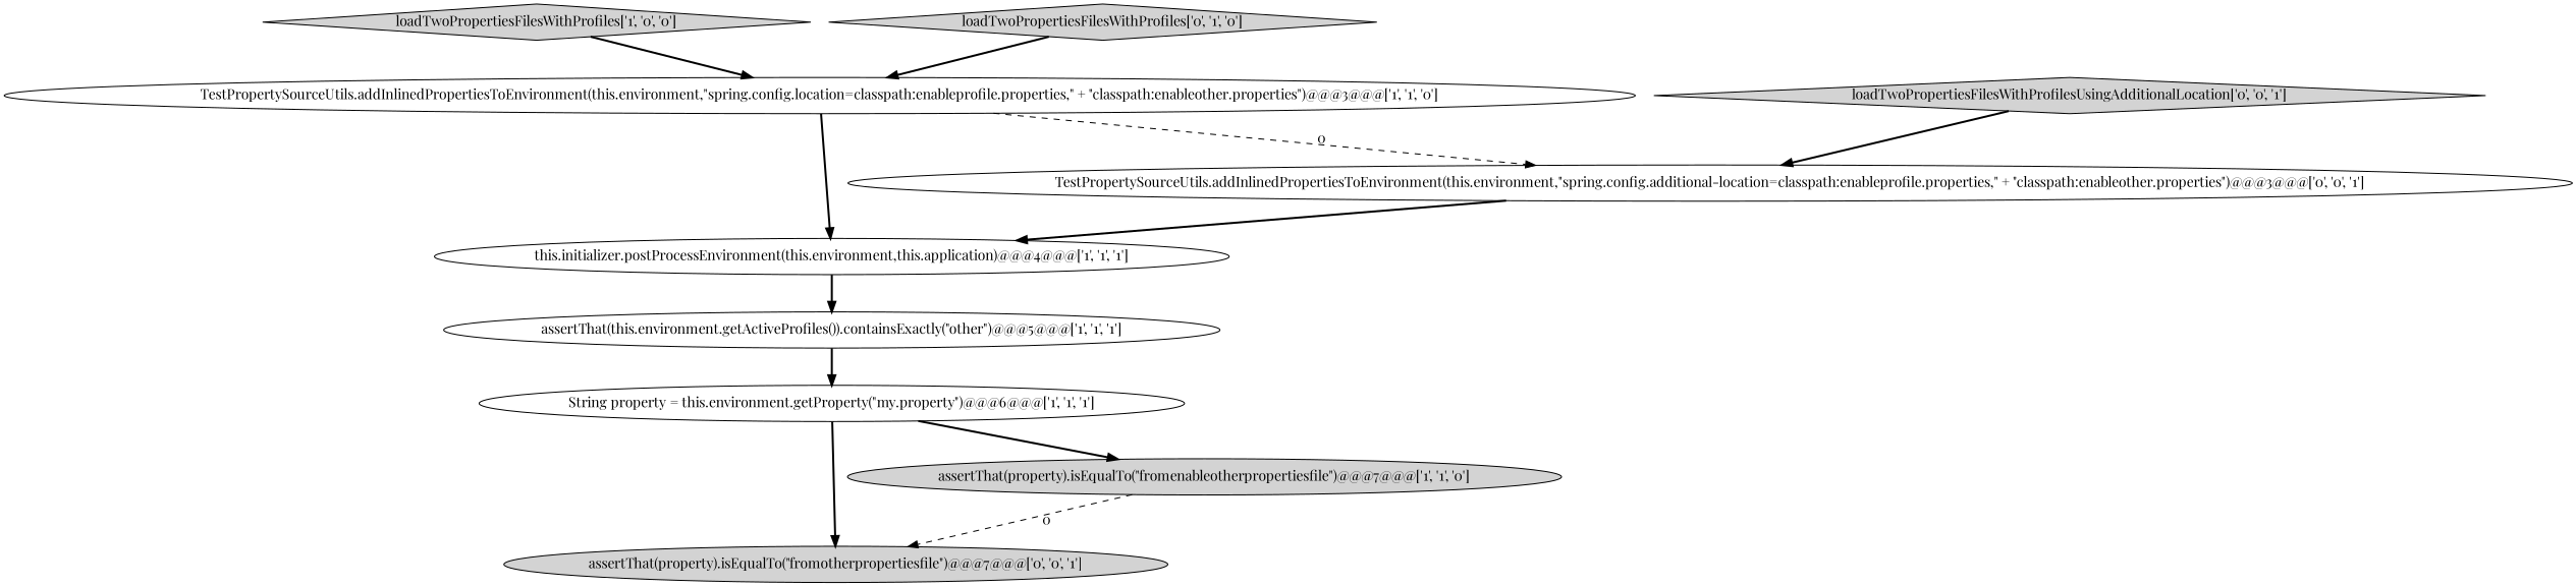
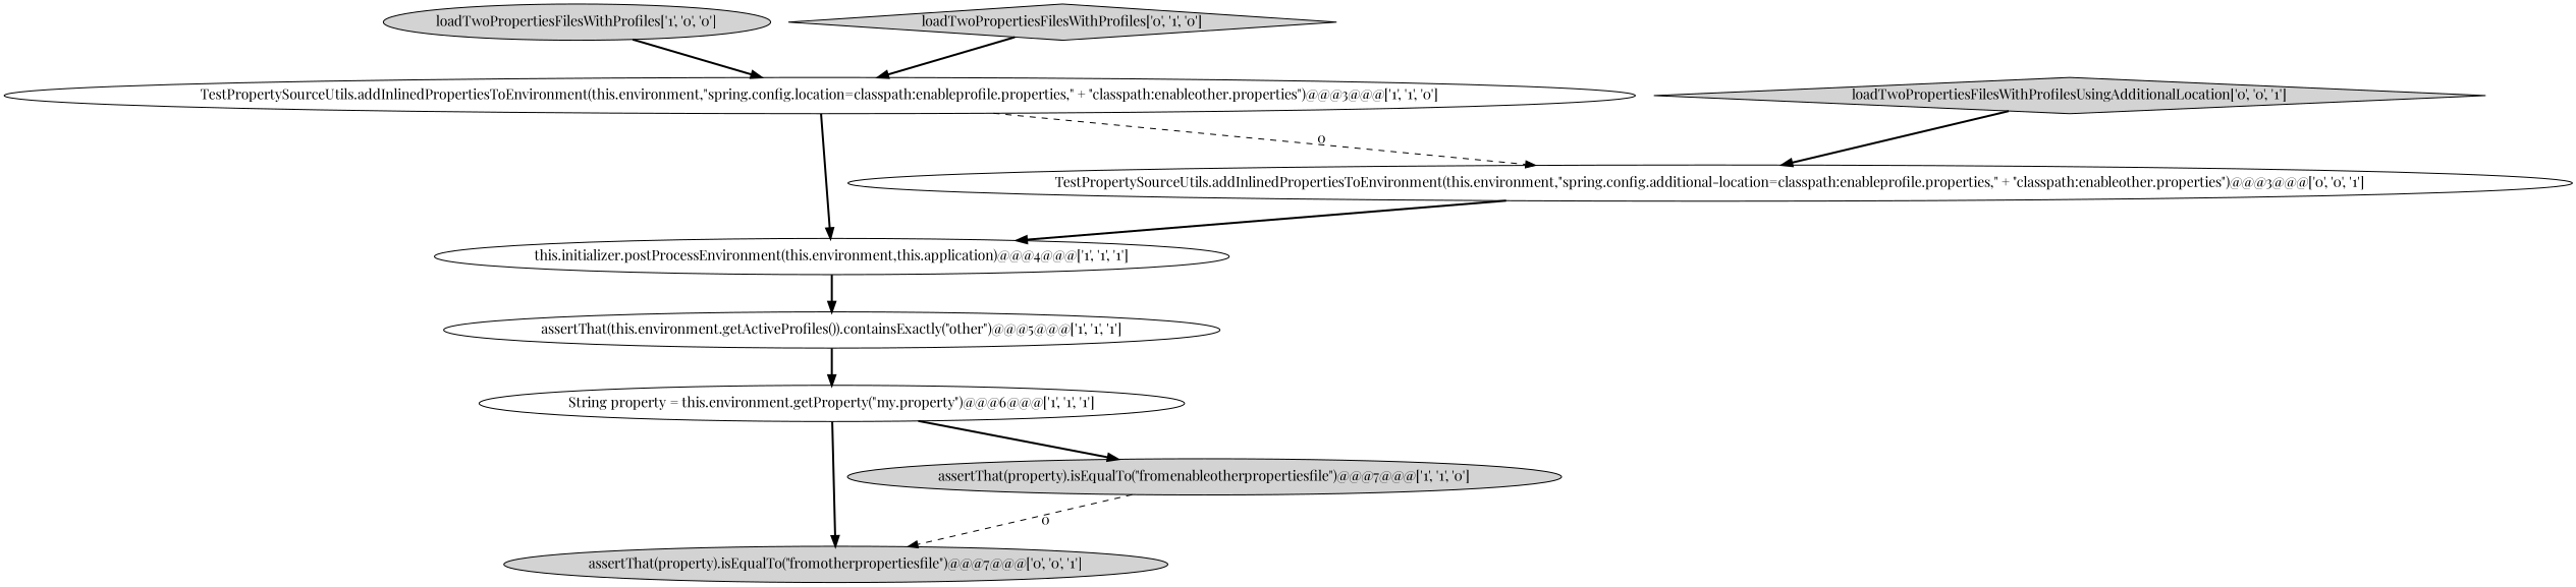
  digraph {
    fontname="Playfair Display"
    node [fillcolor=lightgray shape=ellipse style=filled fontname="Playfair Display"]
    edge [style=bold fontname="Playfair Display"]
-   n1 [label="loadTwoPropertiesFilesWithProfiles['1', '0', '0']" shape=diamond]
+   n1 [label="loadTwoPropertiesFilesWithProfiles['1', '0', '0']"]
    n2 [fillcolor=white label="TestPropertySourceUtils.addInlinedPropertiesToEnvironment(this.environment,\"spring.config.location=classpath:enableprofile.properties,\" + \"classpath:enableother.properties\")@@@3@@@['1', '1', '0']"]
    n3 [label="loadTwoPropertiesFilesWithProfiles['0', '1', '0']" shape=diamond]
    n4 [fillcolor=white label="this.initializer.postProcessEnvironment(this.environment,this.application)@@@4@@@['1', '1', '1']"]
    n5 [fillcolor=white label="TestPropertySourceUtils.addInlinedPropertiesToEnvironment(this.environment,\"spring.config.additional-location=classpath:enableprofile.properties,\" + \"classpath:enableother.properties\")@@@3@@@['0', '0', '1']"]
    n6 [fillcolor=white label="assertThat(this.environment.getActiveProfiles()).containsExactly(\"other\")@@@5@@@['1', '1', '1']"]
    n7 [fillcolor=white label="String property = this.environment.getProperty(\"my.property\")@@@6@@@['1', '1', '1']"]
    n8 [label="loadTwoPropertiesFilesWithProfilesUsingAdditionalLocation['0', '0', '1']" shape=diamond]
    n9 [label="assertThat(property).isEqualTo(\"fromotherpropertiesfile\")@@@7@@@['0', '0', '1']"]
    n10 [label="assertThat(property).isEqualTo(\"fromenableotherpropertiesfile\")@@@7@@@['1', '1', '0']"]
    n1 -> n2
    n2 -> n4
    n2 -> n5 [label=0 style=dashed]
    n3 -> n2
    n4 -> n6
    n5 -> n4
    n6 -> n7
    n7 -> n9
    n7 -> n10
    n8 -> n5
    n10 -> n9 [label=0 style=dashed]
  }
